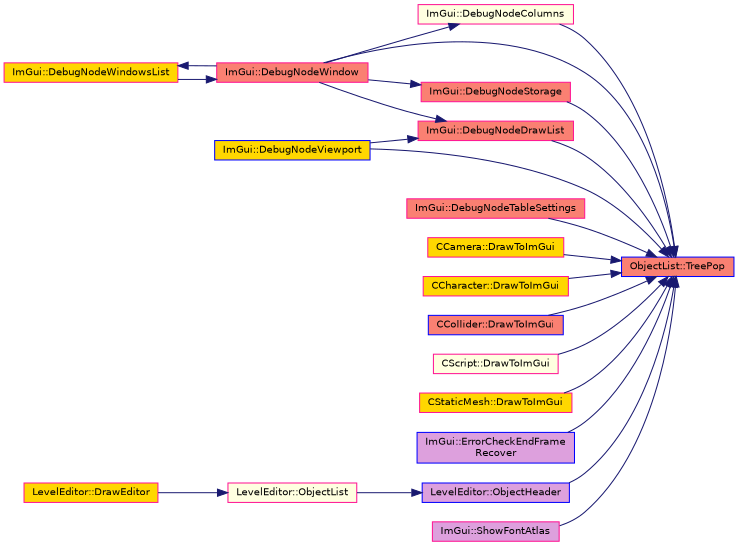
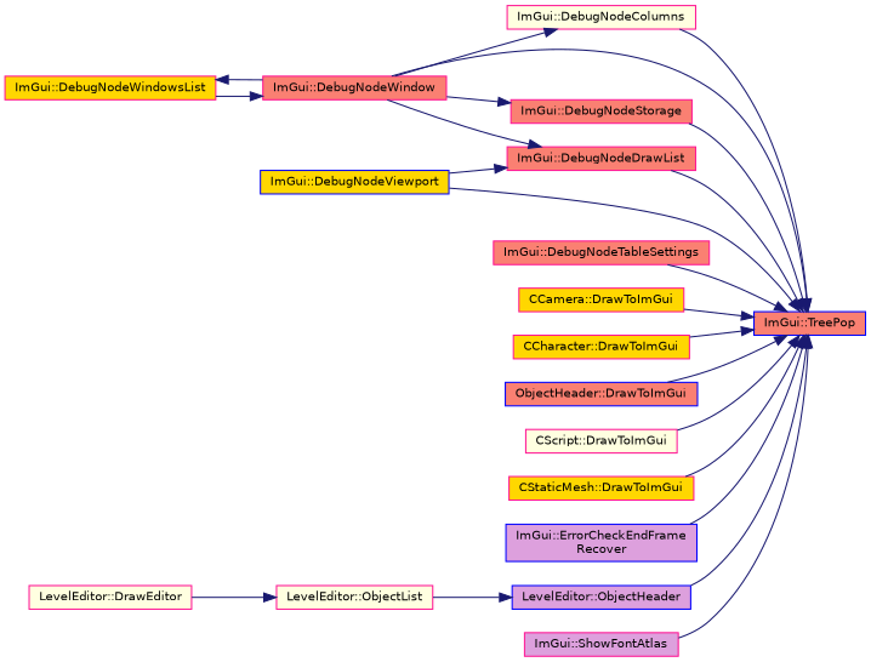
  digraph {
    rankdir=RL
    node [color=deeppink fillcolor=salmon fontname=Helvetica fontsize=10 shape=record style=filled]
    edge [color=midnightblue dir=back fontname=Helvetica fontsize=10 labelfontname=Helvetica labelfontsize=10 style=solid]
-   n1 [color=blue fontcolor=black height=0.2 label="ObjectList::TreePop" width=0.4]
+   n1 [color=blue fontcolor=black height=0.2 label="ImGui::TreePop" width=0.4]
    n2 [fillcolor=lightyellow height=0.2 label="ImGui::DebugNodeColumns" width=0.4]
    n3 [height=0.2 label="ImGui::DebugNodeWindow" width=0.4]
    n4 [height=0.2 label="ImGui::DebugNodeDrawList" width=0.4]
    n5 [color=blue fillcolor=gold height=0.2 label="ImGui::DebugNodeViewport" width=0.4]
    n6 [height=0.2 label="ImGui::DebugNodeStorage" width=0.4]
    n7 [height=0.2 label="ImGui::DebugNodeTableSettings" width=0.4]
    n8 [fillcolor=gold height=0.2 label="CCamera::DrawToImGui" width=0.4]
    n9 [fillcolor=gold height=0.2 label="CCharacter::DrawToImGui" width=0.4]
-   n10 [color=blue height=0.2 label="CCollider::DrawToImGui" width=0.4]
+   n10 [color=blue height=0.2 label="ObjectHeader::DrawToImGui" width=0.4]
    n11 [fillcolor=lightyellow height=0.2 label="CScript::DrawToImGui" width=0.4]
    n12 [fillcolor=gold height=0.2 label="CStaticMesh::DrawToImGui" width=0.4]
    n13 [color=blue fillcolor=plum height=0.2 label="ImGui::ErrorCheckEndFrame\lRecover" width=0.4]
    n14 [color=blue fillcolor=plum height=0.2 label="LevelEditor::ObjectHeader" width=0.4]
    n15 [fillcolor=plum height=0.2 label="ImGui::ShowFontAtlas" width=0.4]
    n16 [fillcolor=gold height=0.2 label="ImGui::DebugNodeWindowsList" width=0.4]
    n17 [fillcolor=lightyellow height=0.2 label="LevelEditor::ObjectList" width=0.4]
-   n18 [fillcolor=gold height=0.2 label="LevelEditor::DrawEditor" width=0.4]
+   n18 [fillcolor=lightyellow height=0.2 label="LevelEditor::DrawEditor" width=0.4]
    n1 -> n2
    n1 -> n3
    n1 -> n4
    n1 -> n5
    n1 -> n6
    n1 -> n7
    n1 -> n8
    n1 -> n9
    n1 -> n10
    n1 -> n11
    n1 -> n12
    n1 -> n13
    n1 -> n14
    n1 -> n15
    n2 -> n3
    n3 -> n16
    n4 -> n3
    n4 -> n5
    n6 -> n3
    n14 -> n17
    n16 -> n3
    n17 -> n18
  }
